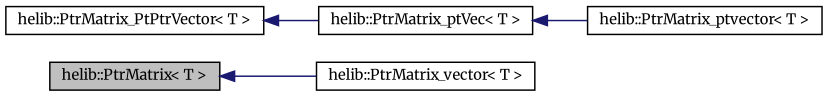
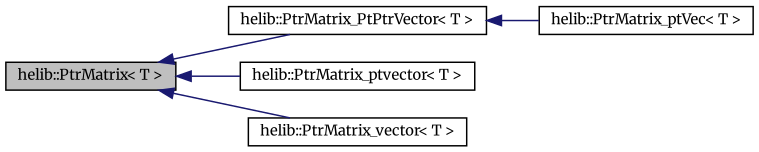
  digraph {
    fontname=Merriweather
    rankdir=LR
    node [color=black fillcolor=white fontname=Merriweather fontsize=10 shape=record style=filled]
    edge [color=midnightblue dir=back fontname=Merriweather fontsize=10 labelfontname=FreeSans labelfontsize=10 style=solid]
    n1 [fillcolor=grey75 fontcolor=black height=0.2 label="helib::PtrMatrix\< T \>" width=0.4]
    n2 [height=0.2 label="helib::PtrMatrix_PtPtrVector\< T \>" width=0.4]
    n3 [height=0.2 label="helib::PtrMatrix_ptvector\< T \>" width=0.4]
    n4 [height=0.2 label="helib::PtrMatrix_vector\< T \>" width=0.4]
    n5 [height=0.2 label="helib::PtrMatrix_ptVec\< T \>" width=0.4]
-   n5 -> n3
+   n1 -> n2
+   n1 -> n3
    n1 -> n4
    n2 -> n5
  }
